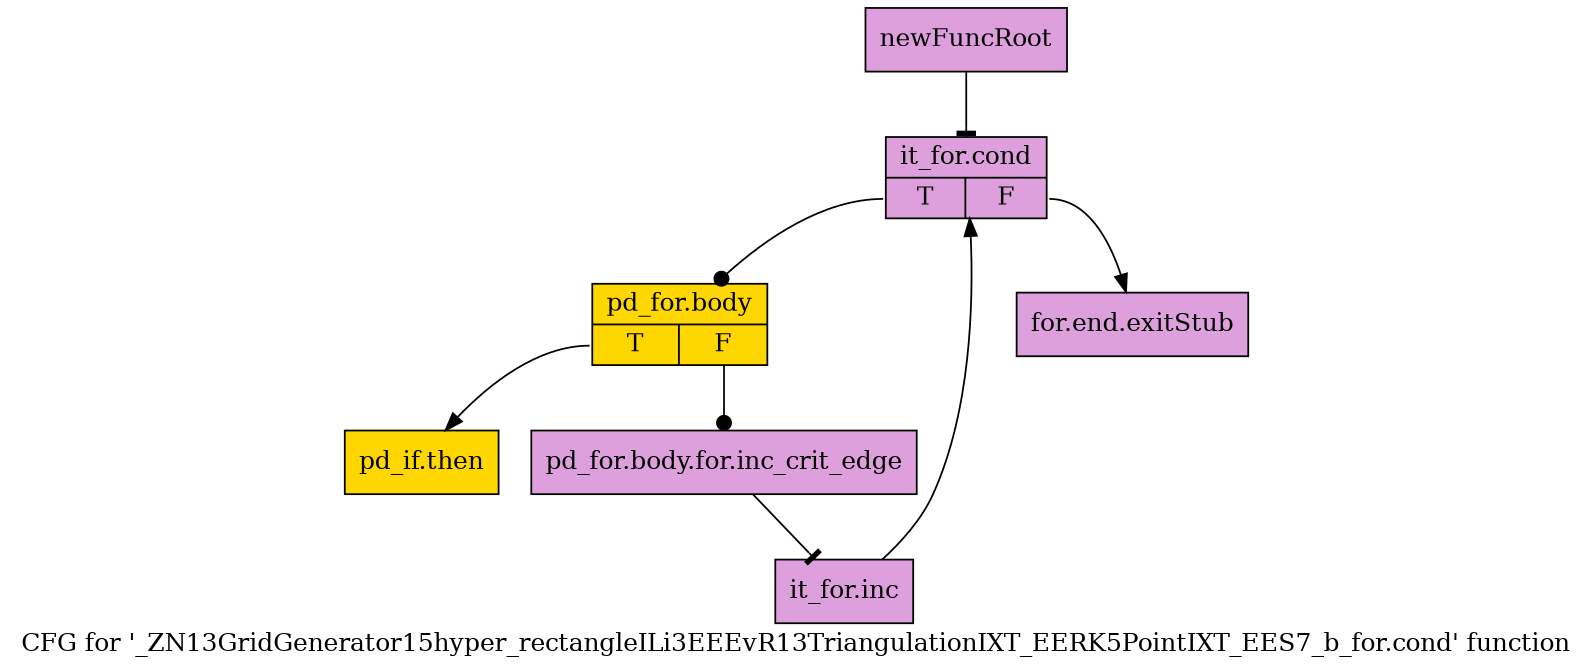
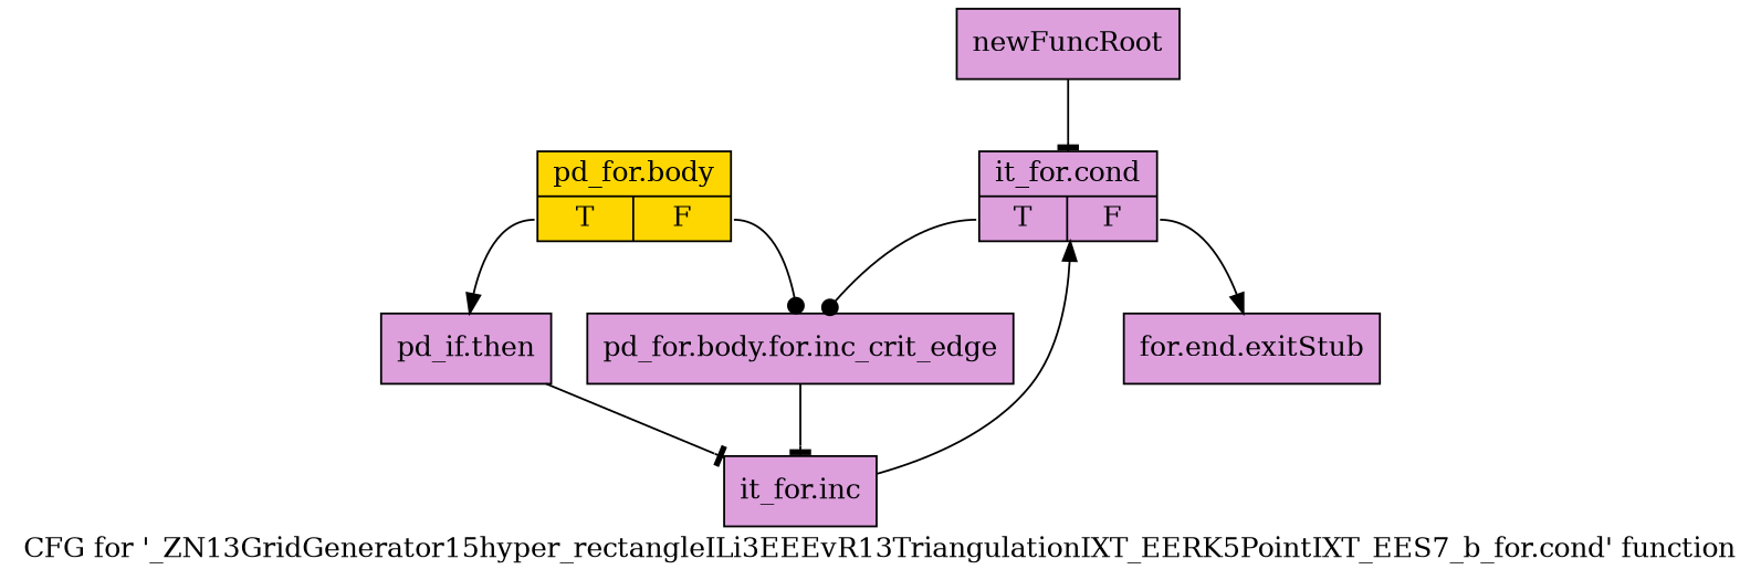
  digraph {
    label="CFG for '_ZN13GridGenerator15hyper_rectangleILi3EEEvR13TriangulationIXT_EERK5PointIXT_EES7_b_for.cond' function"
    node [fillcolor=plum shape=record style=filled]
    edge [arrowhead=tee]
    n1 [label="{newFuncRoot}"]
    n2 [label="{it_for.cond|{<s0>T|<s1>F}}"]
    n3 [label="{for.end.exitStub}"]
    n4 [fillcolor=gold label="{pd_for.body|{<s0>T|<s1>F}}"]
-   n5 [fillcolor=gold label="{pd_if.then}"]
+   n5 [label="{pd_if.then}"]
    n6 [label="{pd_for.body.for.inc_crit_edge}"]
    n7 [label="{it_for.inc}"]
    n1 -> n2
    n2 -> n3 [arrowhead=normal tailport=s1]
-   n2 -> n4 [arrowhead=dot tailport=s0]
+   n2 -> n6 [arrowhead=dot tailport=s0]
    n4 -> n5 [arrowhead=normal tailport=s0]
    n4 -> n6 [arrowhead=dot tailport=s1]
+   n5 -> n7
    n6 -> n7
    n7 -> n2 [arrowhead=normal]
  }
